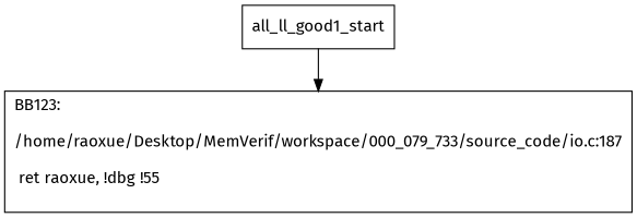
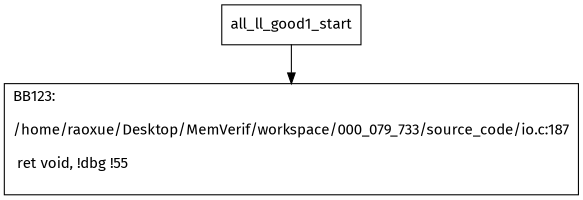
  digraph {
    fontname="Fira Sans"
    node [shape=record fontname="Fira Sans"]
    n1 [label="{all_ll_good1_start}"]
-   n2 [label="{BB123:\l\l/home/raoxue/Desktop/MemVerif/workspace/000_079_733/source_code/io.c:187\l\n  ret raoxue, !dbg !55\l\n}"]
+   n2 [label="{BB123:\l\l/home/raoxue/Desktop/MemVerif/workspace/000_079_733/source_code/io.c:187\l\n  ret void, !dbg !55\l\n}"]
    n1 -> n2 [fontname="Fira Sans"]
  }
